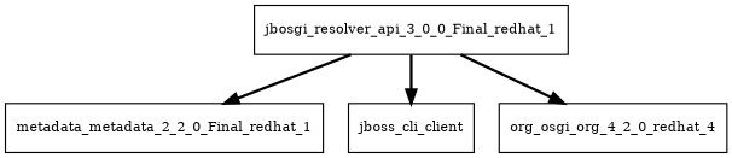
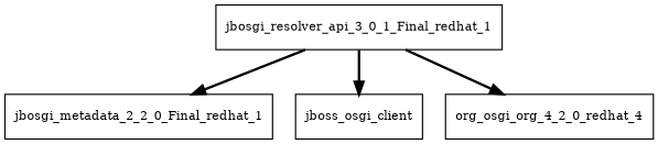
  digraph {
    node [fontsize=10.0 shape=box]
    edge [style=bold]
-   jbosgi_resolver_api_3_0_1_Final_redhat_1 [label=jbosgi_resolver_api_3_0_0_Final_redhat_1]
-   jbosgi_metadata_2_2_0_Final_redhat_1 [label=metadata_metadata_2_2_0_Final_redhat_1]
-   jboss_cli_client
+   jbosgi_resolver_api_3_0_1_Final_redhat_1
+   jbosgi_metadata_2_2_0_Final_redhat_1
+   jboss_cli_client [label=jboss_osgi_client]
    n4 [label=org_osgi_org_4_2_0_redhat_4]
    jbosgi_resolver_api_3_0_1_Final_redhat_1 -> jbosgi_metadata_2_2_0_Final_redhat_1
    jbosgi_resolver_api_3_0_1_Final_redhat_1 -> jboss_cli_client
    jbosgi_resolver_api_3_0_1_Final_redhat_1 -> n4
  }
